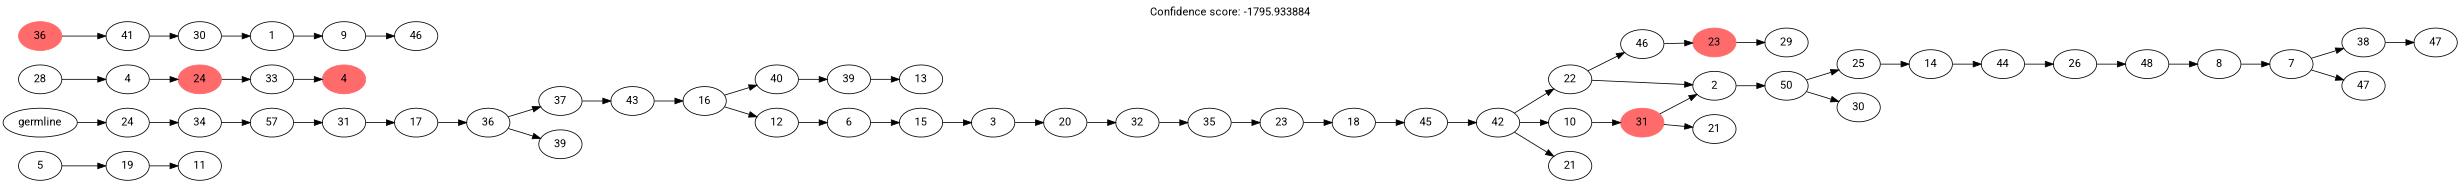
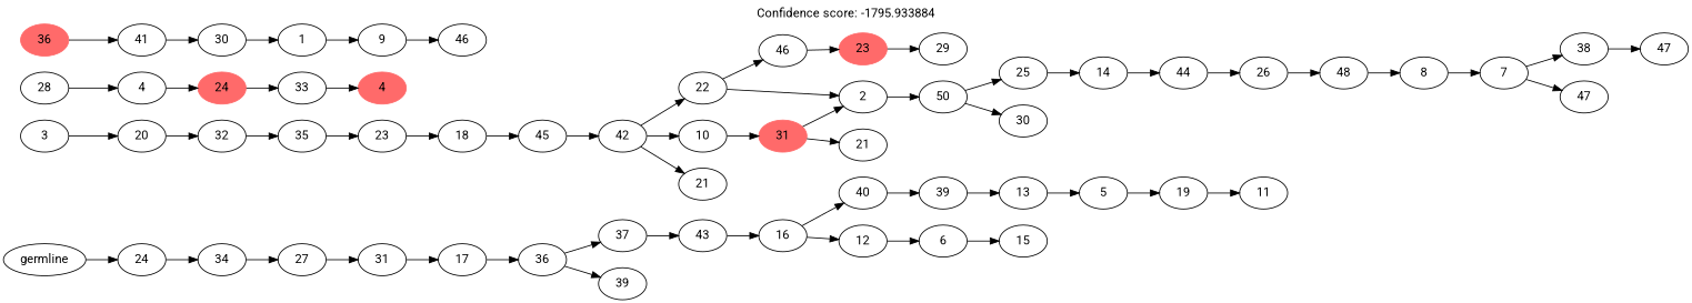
  digraph {
    fontname=Roboto
    label="Confidence score: -1795.933884"
    labelloc=t
    rankdir=LR
    node [fontname=Roboto]
    edge [fontname=Roboto]
    n1 [label=19]
    n2 [label=11]
    n3 [label=5]
    n4 [label=13]
    n5 [label=39]
    n6 [label=40]
    n7 [color=indianred1 label=23 style=filled]
    n8 [label=29]
    n9 [label=46]
    n10 [label=33]
    n11 [color=indianred1 label=4 style=filled]
    n12 [color=indianred1 label=24 style=filled]
    n13 [label=4]
    n14 [label=28]
    n15 [label=22]
    n16 [label=2]
    n17 [label=38]
    n18 [label=47]
    n19 [label=7]
    n20 [label=47]
    n21 [label=8]
    n22 [label=48]
    n23 [label=26]
    n24 [label=44]
    n25 [label=14]
    n26 [label=25]
    n27 [label=50]
    n28 [label=30]
    n29 [color=indianred1 label=31 style=filled]
    n30 [label=21]
    n31 [label=10]
    n32 [label=9]
    n33 [label=46]
    n34 [label=1]
    n35 [label=30]
    n36 [label=41]
    n37 [color=indianred1 label=36 style=filled]
    n38 [label=21]
    n39 [label=42]
    n40 [label=45]
    n41 [label=18]
    n42 [label=23]
    n43 [label=35]
    n44 [label=32]
    n45 [label=20]
    n46 [label=3]
    n47 [label=15]
    n48 [label=6]
    n49 [label=12]
    n50 [label=16]
    n51 [label=43]
    n52 [label=37]
    n53 [label=36]
    n54 [label=39]
    n55 [label=17]
    n56 [label=31]
-   n57 [label=57]
+   n57 [label=27]
    n58 [label=34]
    n59 [label=24]
    n60 [label=germline]
    n1 -> n2
    n3 -> n1
+   n4 -> n3
    n5 -> n4
    n6 -> n5
    n7 -> n8
    n9 -> n7
    n10 -> n11
    n12 -> n10
    n13 -> n12
    n14 -> n13
    n15 -> n9
    n15 -> n16
    n16 -> n27
    n17 -> n18
    n19 -> n17
    n19 -> n20
    n21 -> n19
    n22 -> n21
    n23 -> n22
    n24 -> n23
    n25 -> n24
    n26 -> n25
    n27 -> n26
    n27 -> n28
    n29 -> n16
    n29 -> n30
    n31 -> n29
    n32 -> n33
    n34 -> n32
    n35 -> n34
    n36 -> n35
    n37 -> n36
    n39 -> n15
    n39 -> n31
    n39 -> n38
    n40 -> n39
    n41 -> n40
    n42 -> n41
    n43 -> n42
    n44 -> n43
    n45 -> n44
    n46 -> n45
-   n47 -> n46
    n48 -> n47
    n49 -> n48
    n50 -> n6
    n50 -> n49
    n51 -> n50
    n52 -> n51
    n53 -> n52
    n53 -> n54
    n55 -> n53
    n56 -> n55
    n57 -> n56
    n58 -> n57
    n59 -> n58
    n60 -> n59
  }
